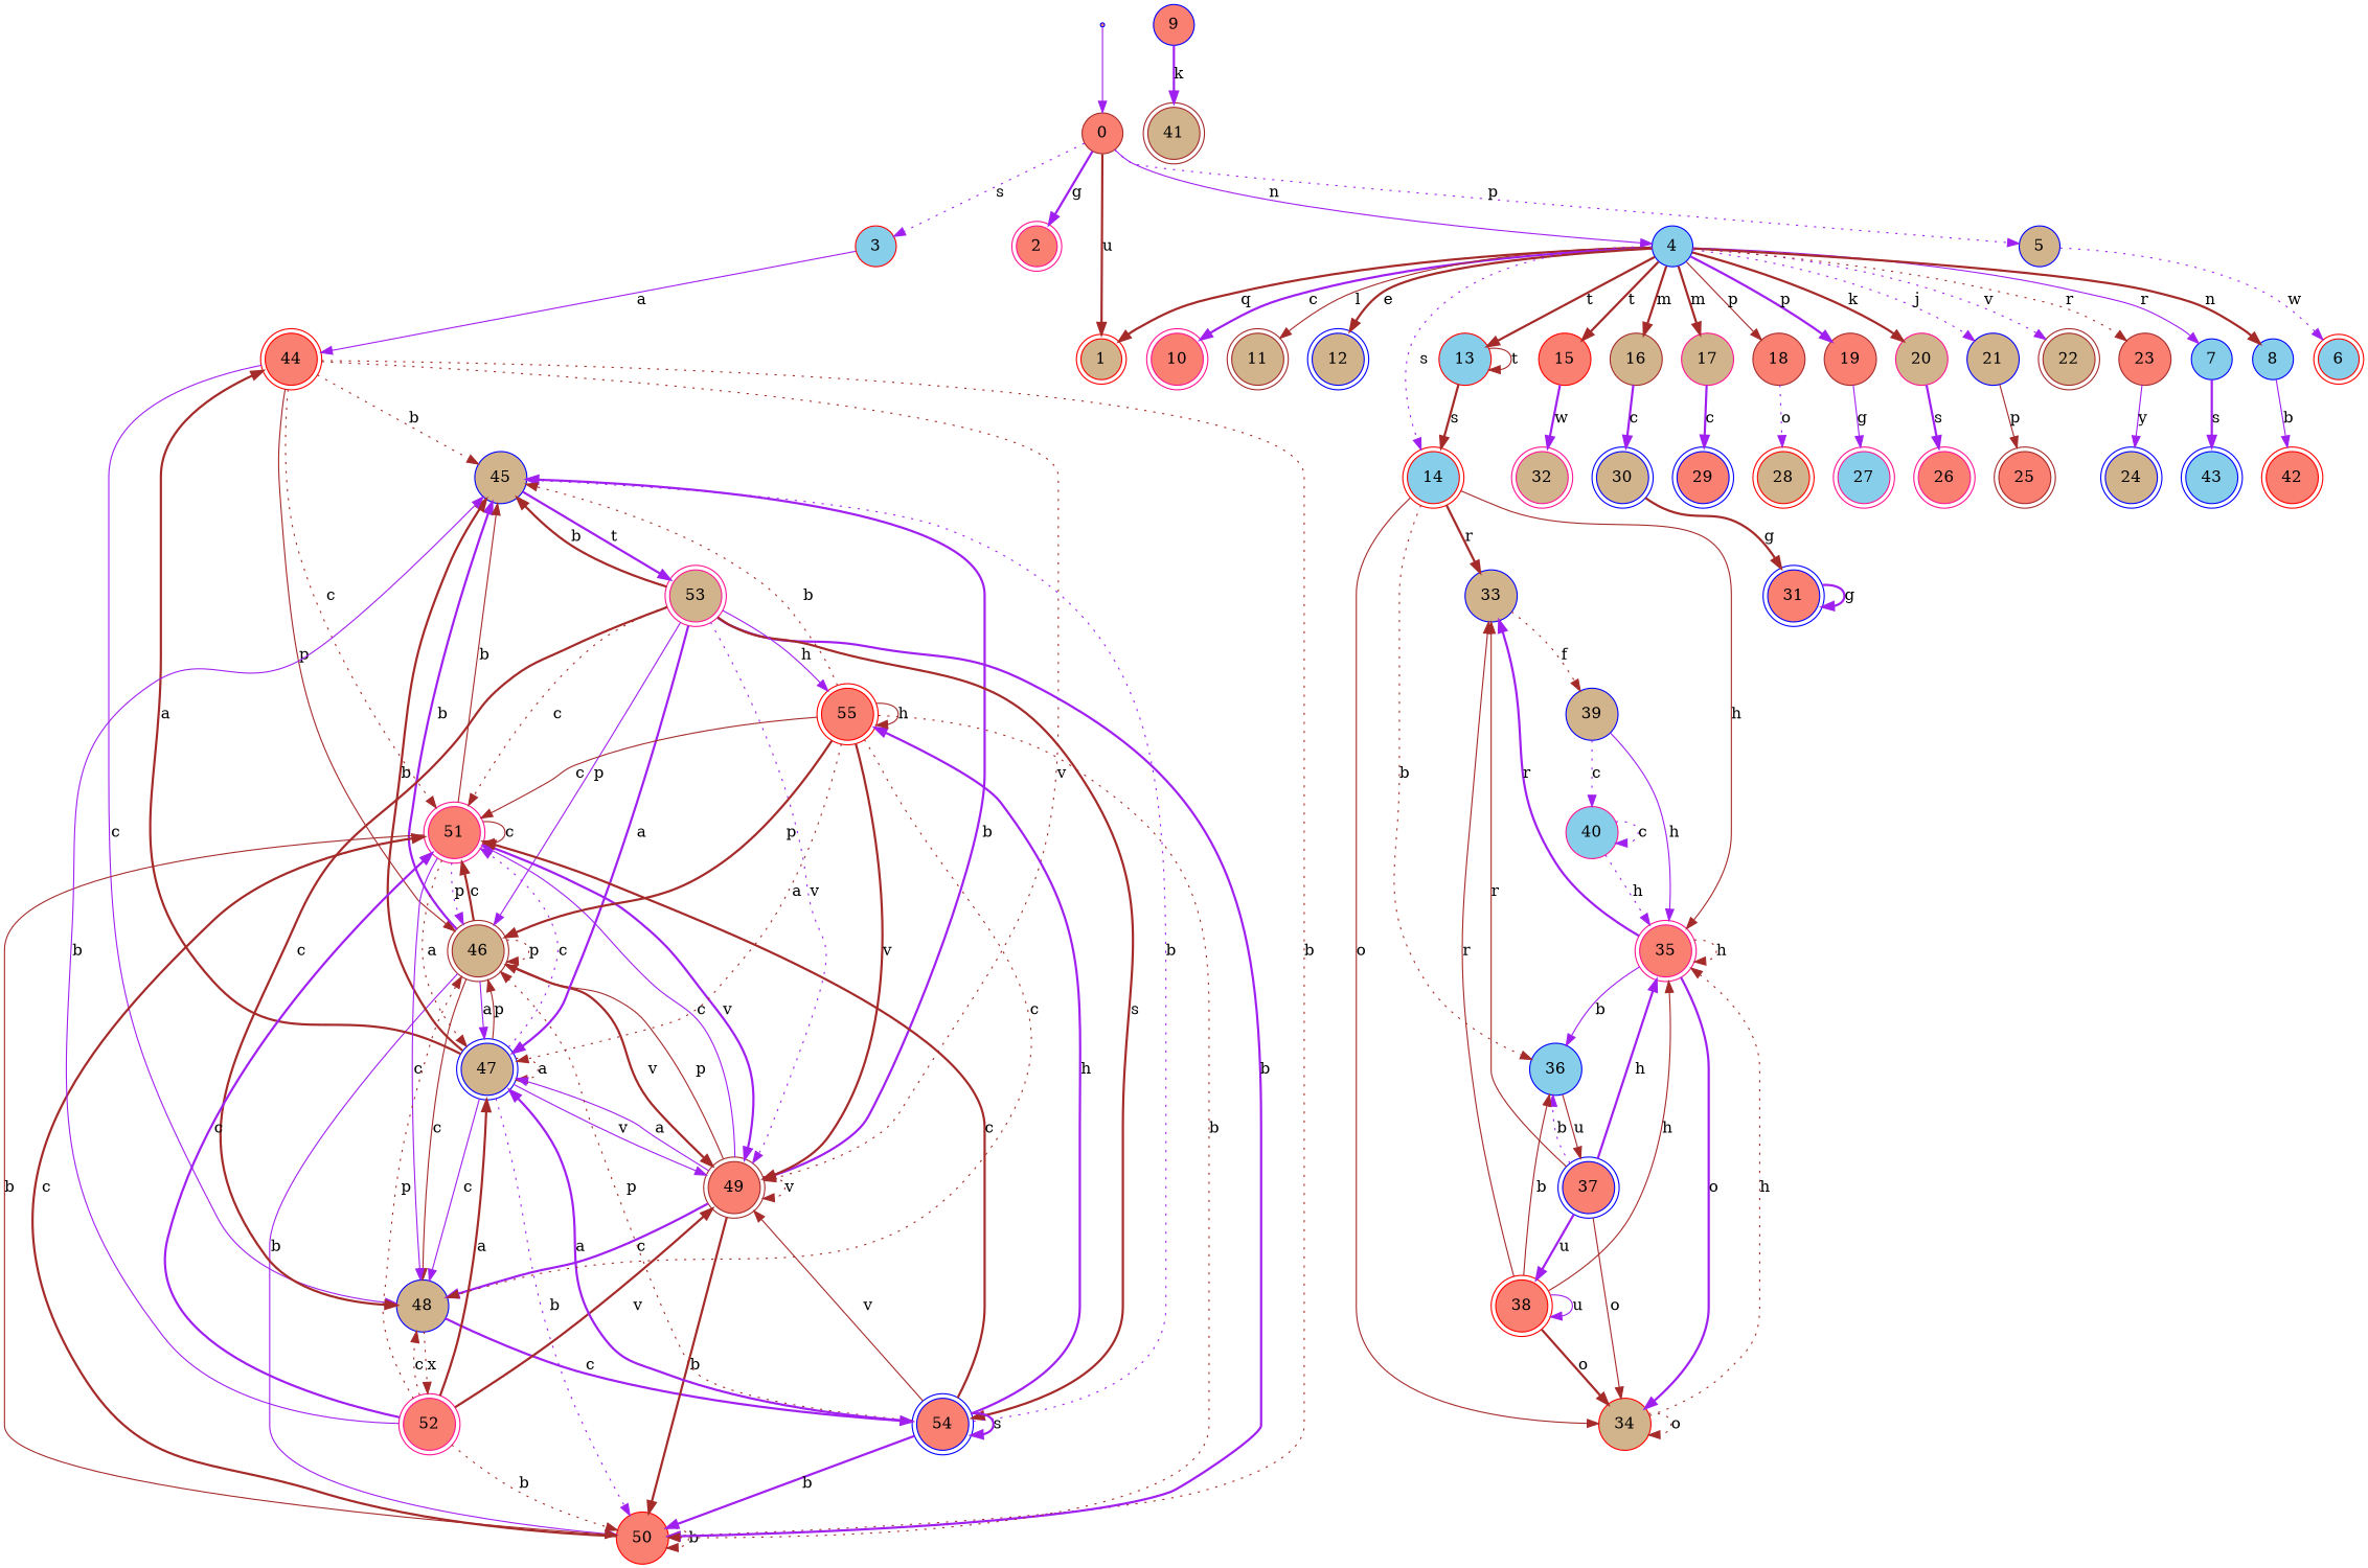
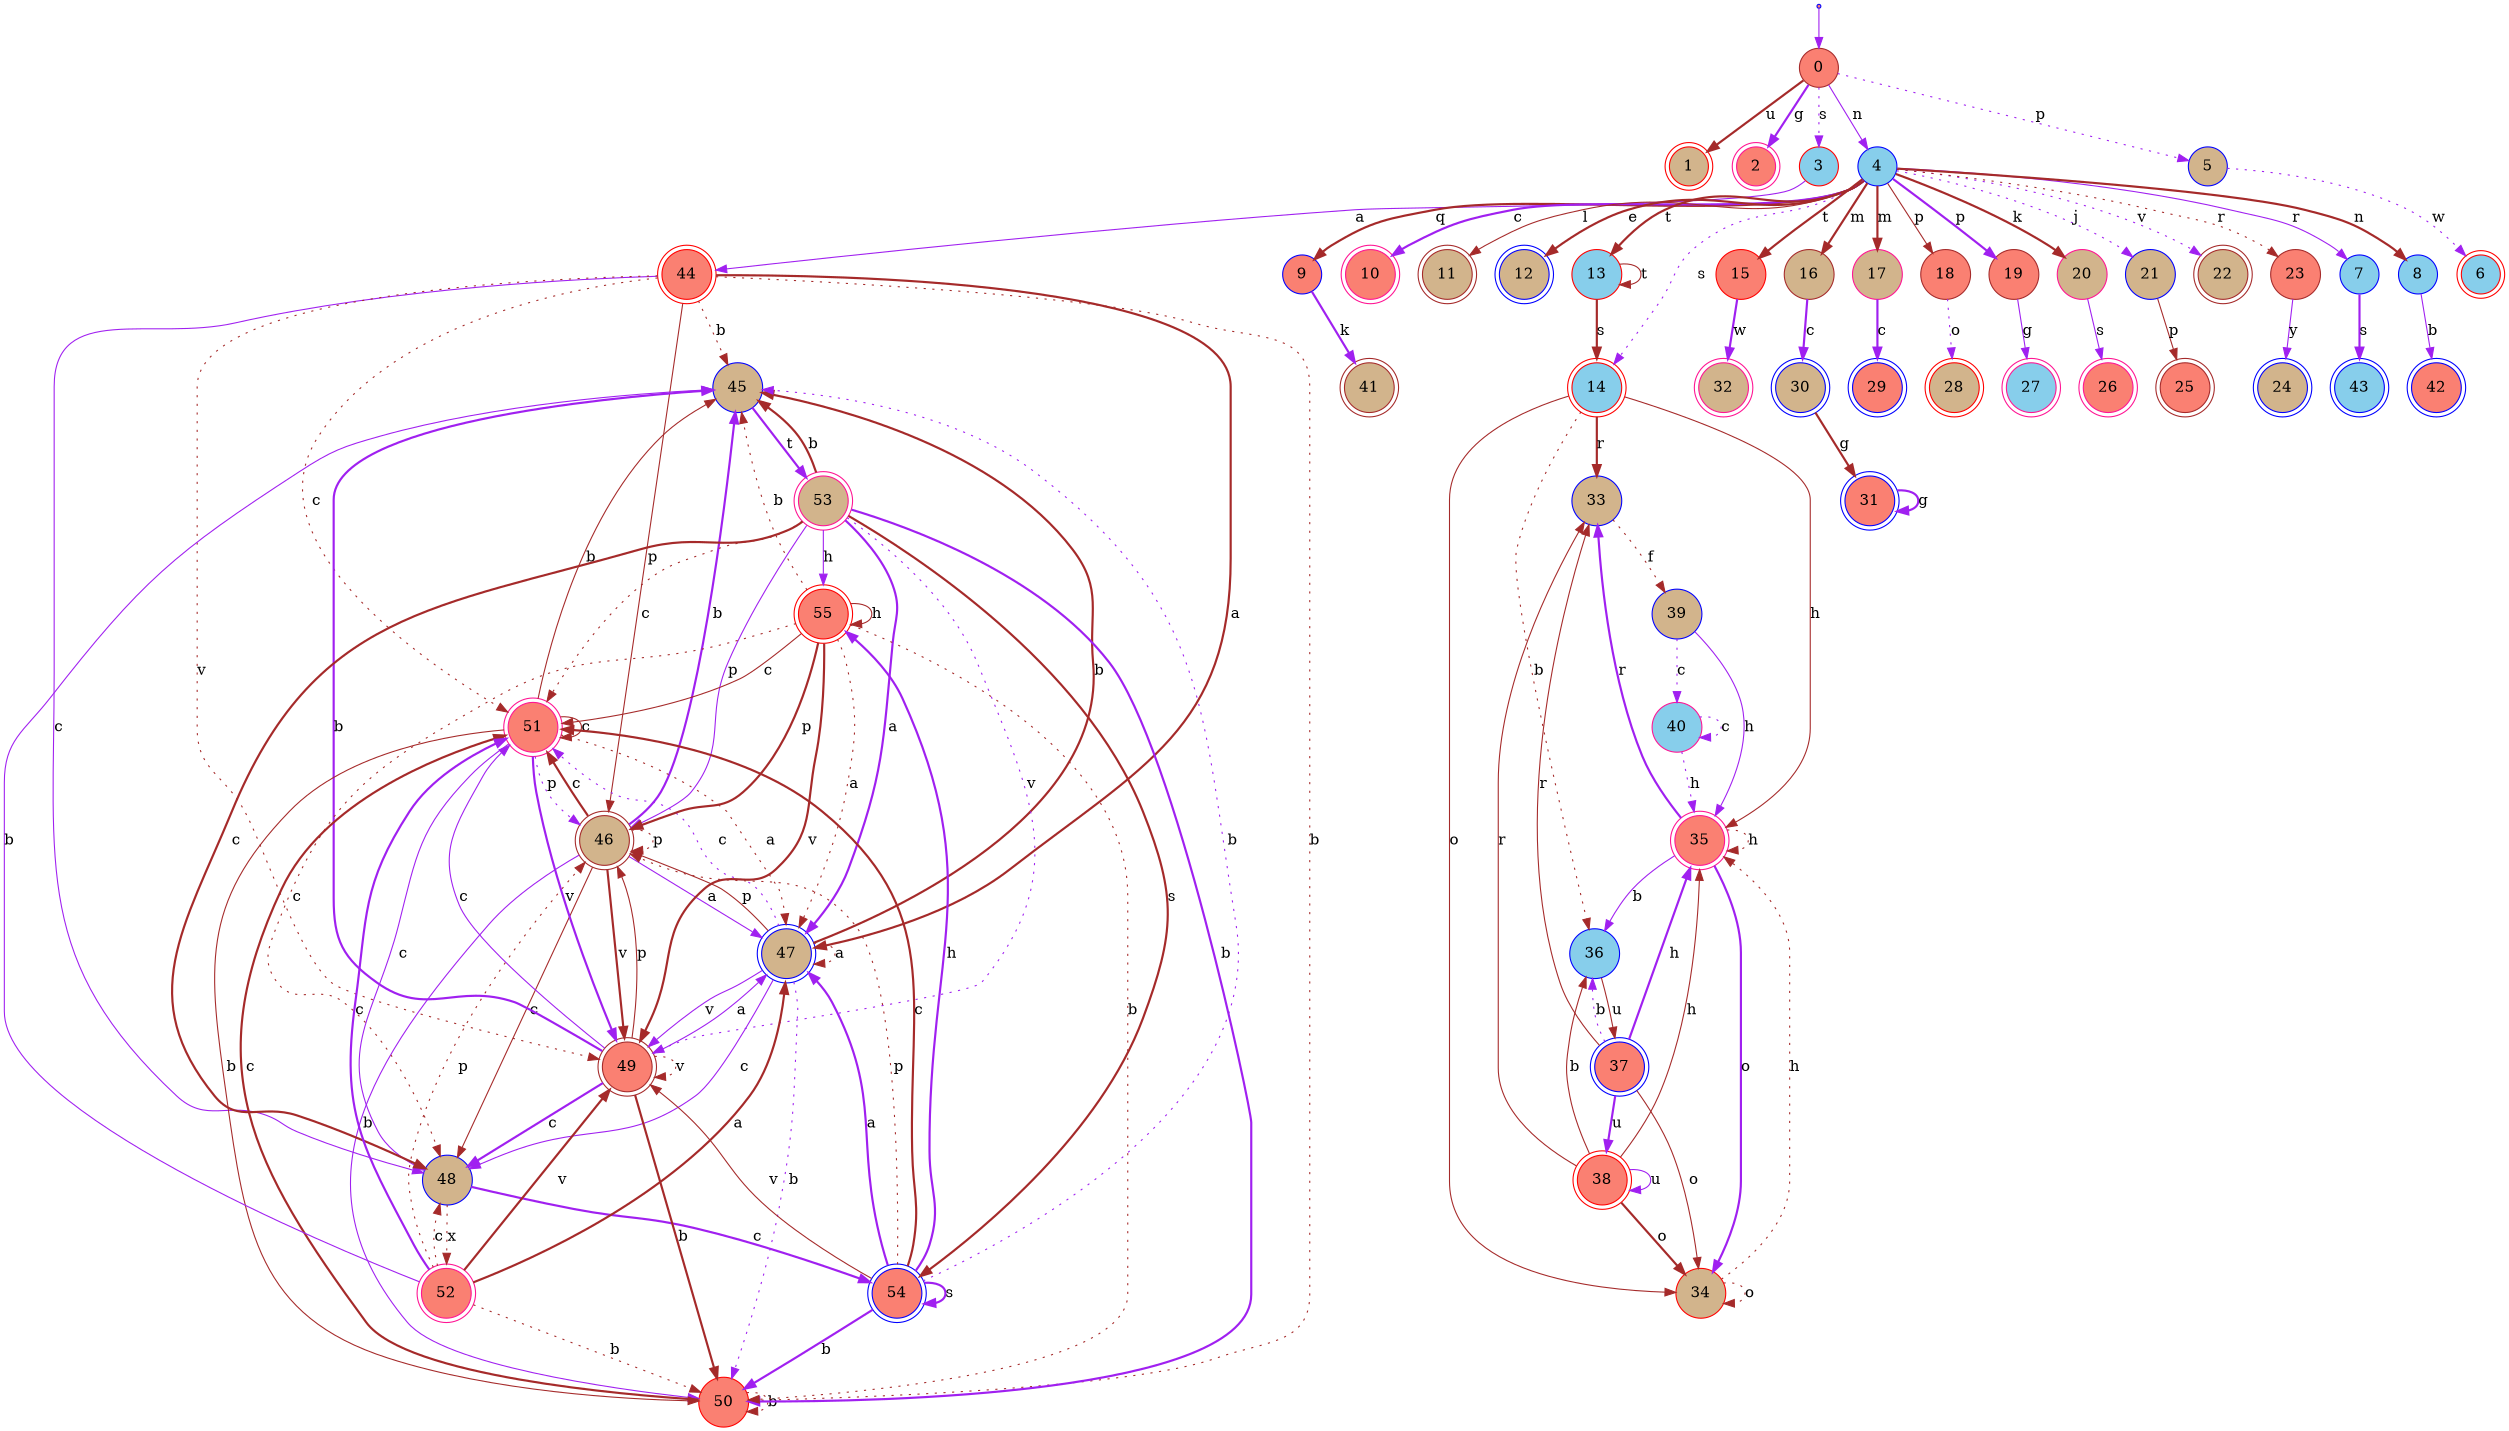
  digraph {
    rankdir=TB
    node [color=blue fillcolor=salmon shape=doublecircle style=filled]
    edge [color=brown style=bold]
    dummy0 [shape=point]
    0 [color=brown shape=circle]
    1 [color=red fillcolor=tan]
    2 [color=deeppink]
    3 [color=red fillcolor=skyblue shape=circle]
    4 [fillcolor=skyblue shape=circle]
    5 [fillcolor=tan shape=circle]
    44 [color=red]
    7 [fillcolor=skyblue shape=circle]
    8 [fillcolor=skyblue shape=circle]
    9 [shape=circle]
    10 [color=deeppink]
    11 [color=brown fillcolor=tan]
    12 [fillcolor=tan]
    13 [color=red fillcolor=skyblue shape=circle]
    14 [color=red fillcolor=skyblue]
    15 [color=red shape=circle]
    16 [color=brown fillcolor=tan shape=circle]
    17 [color=deeppink fillcolor=tan shape=circle]
    18 [color=brown shape=circle]
    19 [color=brown shape=circle]
    20 [color=deeppink fillcolor=tan shape=circle]
    21 [fillcolor=tan shape=circle]
    22 [color=brown fillcolor=tan]
    23 [color=brown shape=circle]
    6 [color=red fillcolor=skyblue]
    45 [fillcolor=tan shape=circle]
    46 [color=brown fillcolor=tan]
    47 [fillcolor=tan]
    48 [fillcolor=tan shape=circle]
    49 [color=brown]
    50 [color=red shape=circle]
    51 [color=deeppink]
    43 [fillcolor=skyblue]
-   42 [color=red]
+   42
    41 [color=brown fillcolor=tan]
    33 [fillcolor=tan shape=circle]
    34 [color=red fillcolor=tan shape=circle]
    35 [color=deeppink]
    36 [fillcolor=skyblue shape=circle]
    32 [color=deeppink fillcolor=tan]
    30 [fillcolor=tan]
    29
    28 [color=red fillcolor=tan]
    27 [color=deeppink fillcolor=skyblue]
    26 [color=deeppink]
    25 [color=brown]
    24 [fillcolor=tan]
    39 [fillcolor=tan shape=circle]
    37
    31
    40 [color=deeppink fillcolor=skyblue shape=circle]
    38 [color=red]
    53 [color=deeppink fillcolor=tan]
    52 [color=deeppink]
    54
    55 [color=red]
    dummy0 -> 0 [color=purple style=solid]
    0 -> 1 [label=u]
    0 -> 2 [color=purple label=g]
    0 -> 3 [color=purple label=s style=dotted]
    0 -> 4 [color=purple label=n style=solid]
    0 -> 5 [color=purple label=p style=dotted]
    3 -> 44 [color=purple label=a style=solid]
    4 -> 7 [color=purple label=r style=solid]
    4 -> 8 [label=n]
-   4 -> 1 [label=q]
+   4 -> 9 [label=q]
    4 -> 10 [color=purple label=c]
    4 -> 11 [label=l style=solid]
    4 -> 12 [label=e]
    4 -> 13 [label=t]
    4 -> 14 [color=purple label=s style=dotted]
    4 -> 15 [label=t]
    4 -> 16 [label=m]
    4 -> 17 [label=m]
    4 -> 18 [label=p style=solid]
    4 -> 19 [color=purple label=p]
    4 -> 20 [label=k]
    4 -> 21 [color=purple label=j style=dotted]
    4 -> 22 [color=purple label=v style=dotted]
    4 -> 23 [label=r style=dotted]
    5 -> 6 [color=purple label=w style=dotted]
    44 -> 45 [label=b style=dotted]
    44 -> 46 [label=p style=solid]
-   47 -> 44 [label=a]
+   44 -> 47 [label=a]
    44 -> 48 [color=purple label=c style=solid]
    44 -> 49 [label=v style=dotted]
    44 -> 50 [label=b style=dotted]
    44 -> 51 [label=c style=dotted]
    7 -> 43 [color=purple label=s]
    8 -> 42 [color=purple label=b style=solid]
    9 -> 41 [color=purple label=k]
    13 -> 13 [label=t style=solid]
    13 -> 14 [label=s]
    14 -> 33 [label=r]
    14 -> 34 [label=o style=solid]
    14 -> 35 [label=h style=solid]
    14 -> 36 [label=b style=dotted]
    15 -> 32 [color=purple label=w]
    16 -> 30 [color=purple label=c]
    17 -> 29 [color=purple label=c]
    18 -> 28 [color=purple label=o style=dotted]
    19 -> 27 [color=purple label=g style=solid]
-   20 -> 26 [color=purple label=s]
+   20 -> 26 [color=purple label=s style=solid]
    21 -> 25 [label=p style=solid]
    23 -> 24 [color=purple label=y style=solid]
    45 -> 53 [color=purple label=t]
    46 -> 45 [color=purple label=b]
    46 -> 46 [label=p style=dotted]
    46 -> 47 [color=purple label=a style=solid]
    46 -> 48 [label=c style=solid]
    46 -> 49 [label=v]
    46 -> 50 [color=purple label=b style=solid]
    46 -> 51 [label=c]
    47 -> 45 [label=b]
    47 -> 46 [label=p style=solid]
    47 -> 47 [label=a style=dotted]
    47 -> 48 [color=purple label=c style=solid]
    47 -> 49 [color=purple label=v style=solid]
    47 -> 50 [color=purple label=b style=dotted]
    47 -> 51 [color=purple label=c style=dotted]
    48 -> 52 [label=x style=dotted]
    48 -> 54 [color=purple label=c]
    49 -> 45 [color=purple label=b]
    49 -> 46 [label=p style=solid]
    49 -> 47 [color=purple label=a style=solid]
    49 -> 48 [color=purple label=c]
    49 -> 49 [label=v style=dotted]
    49 -> 50 [label=b]
    49 -> 51 [color=purple label=c style=solid]
    50 -> 50 [label=b style=dotted]
    50 -> 51 [label=c]
    51 -> 45 [label=b style=solid]
    51 -> 46 [color=purple label=p style=dotted]
    51 -> 47 [label=a style=dotted]
    51 -> 48 [color=purple label=c style=solid]
    51 -> 49 [color=purple label=v]
    51 -> 50 [label=b style=solid]
    51 -> 51 [label=c style=solid]
    33 -> 39 [label=f style=dotted]
    34 -> 34 [label=o style=dotted]
    34 -> 35 [label=h style=dotted]
    35 -> 33 [color=purple label=r]
    35 -> 34 [color=purple label=o]
    35 -> 35 [label=h style=dotted]
    35 -> 36 [color=purple label=b style=solid]
    36 -> 37 [label=u style=solid]
    30 -> 31 [label=g]
    39 -> 35 [color=purple label=h style=solid]
    39 -> 40 [color=purple label=c style=dotted]
    37 -> 33 [label=r style=solid]
    37 -> 34 [label=o style=solid]
    37 -> 35 [color=purple label=h]
    37 -> 36 [color=purple label=b style=dotted]
    37 -> 38 [color=purple label=u]
    31 -> 31 [color=purple label=g]
    40 -> 35 [color=purple label=h style=dotted]
    40 -> 40 [color=purple label=c style=dotted]
    38 -> 33 [label=r style=solid]
    38 -> 34 [label=o]
    38 -> 35 [label=h style=solid]
    38 -> 36 [label=b style=solid]
    38 -> 38 [color=purple label=u style=solid]
    53 -> 45 [label=b]
    53 -> 46 [color=purple label=p style=solid]
    53 -> 47 [color=purple label=a]
    53 -> 48 [label=c]
    53 -> 49 [color=purple label=v style=dotted]
    53 -> 50 [color=purple label=b]
    53 -> 51 [label=c style=dotted]
    53 -> 54 [label=s]
    53 -> 55 [color=purple label=h style=solid]
    52 -> 45 [color=purple label=b style=solid]
    52 -> 46 [label=p style=dotted]
    52 -> 47 [label=a]
    52 -> 48 [label=c style=dotted]
    52 -> 49 [label=v]
    52 -> 50 [label=b style=dotted]
    52 -> 51 [color=purple label=c]
    54 -> 45 [color=purple label=b style=dotted]
    54 -> 46 [label=p style=dotted]
    54 -> 47 [color=purple label=a]
    54 -> 49 [label=v style=solid]
    54 -> 50 [color=purple label=b]
    54 -> 51 [label=c]
    54 -> 54 [color=purple label=s]
    54 -> 55 [color=purple label=h]
    55 -> 45 [label=b style=dotted]
    55 -> 46 [label=p]
    55 -> 47 [label=a style=dotted]
    55 -> 48 [label=c style=dotted]
    55 -> 49 [label=v]
    55 -> 50 [label=b style=dotted]
    55 -> 51 [label=c style=solid]
    55 -> 55 [label=h style=solid]
  }
